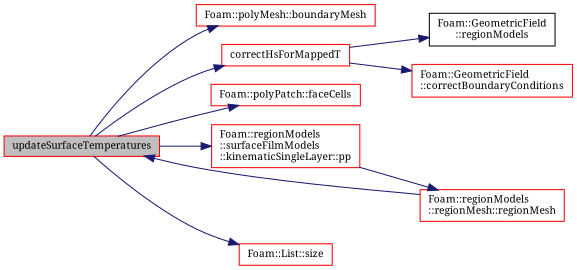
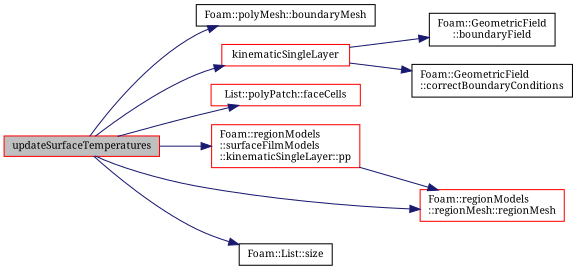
  digraph {
    fontname="Noto Serif"
    rankdir=LR
    node [color=red fontname="Noto Serif" fontsize=10 shape=record]
    edge [color=midnightblue fontname="Noto Serif" fontsize=10 labelfontname=Helvetica labelfontsize=10 style=solid]
    n1 [fillcolor=grey75 fontcolor=black height=0.2 label=updateSurfaceTemperatures style=filled width=0.4]
-   n2 [height=0.2 label="Foam::polyMesh::boundaryMesh" width=0.4]
-   n3 [height=0.2 label=correctHsForMappedT width=0.4]
-   n4 [height=0.2 label="Foam::polyPatch::faceCells" width=0.4]
+   n2 [color=black height=0.2 label="Foam::polyMesh::boundaryMesh" width=0.4]
+   n3 [height=0.2 label=kinematicSingleLayer width=0.4]
+   n4 [height=0.2 label="List::polyPatch::faceCells" width=0.4]
    n5 [height=0.2 label="Foam::regionModels\l::surfaceFilmModels\l::kinematicSingleLayer::pp" width=0.4]
    n6 [height=0.2 label="Foam::regionModels\l::regionMesh::regionMesh" width=0.4]
-   n7 [height=0.2 label="Foam::List::size" width=0.4]
-   n8 [color=black height=0.2 label="Foam::GeometricField\l::regionModels" width=0.4]
-   n9 [height=0.2 label="Foam::GeometricField\l::correctBoundaryConditions" width=0.4]
+   n7 [color=black height=0.2 label="Foam::List::size" width=0.4]
+   n8 [color=black height=0.2 label="Foam::GeometricField\l::boundaryField" width=0.4]
+   n9 [color=black height=0.2 label="Foam::GeometricField\l::correctBoundaryConditions" width=0.4]
    n1 -> n2
    n1 -> n3
    n1 -> n4
    n1 -> n5
-   n6 -> n1
+   n1 -> n6
    n1 -> n7
    n3 -> n8
    n3 -> n9
    n5 -> n6
  }
